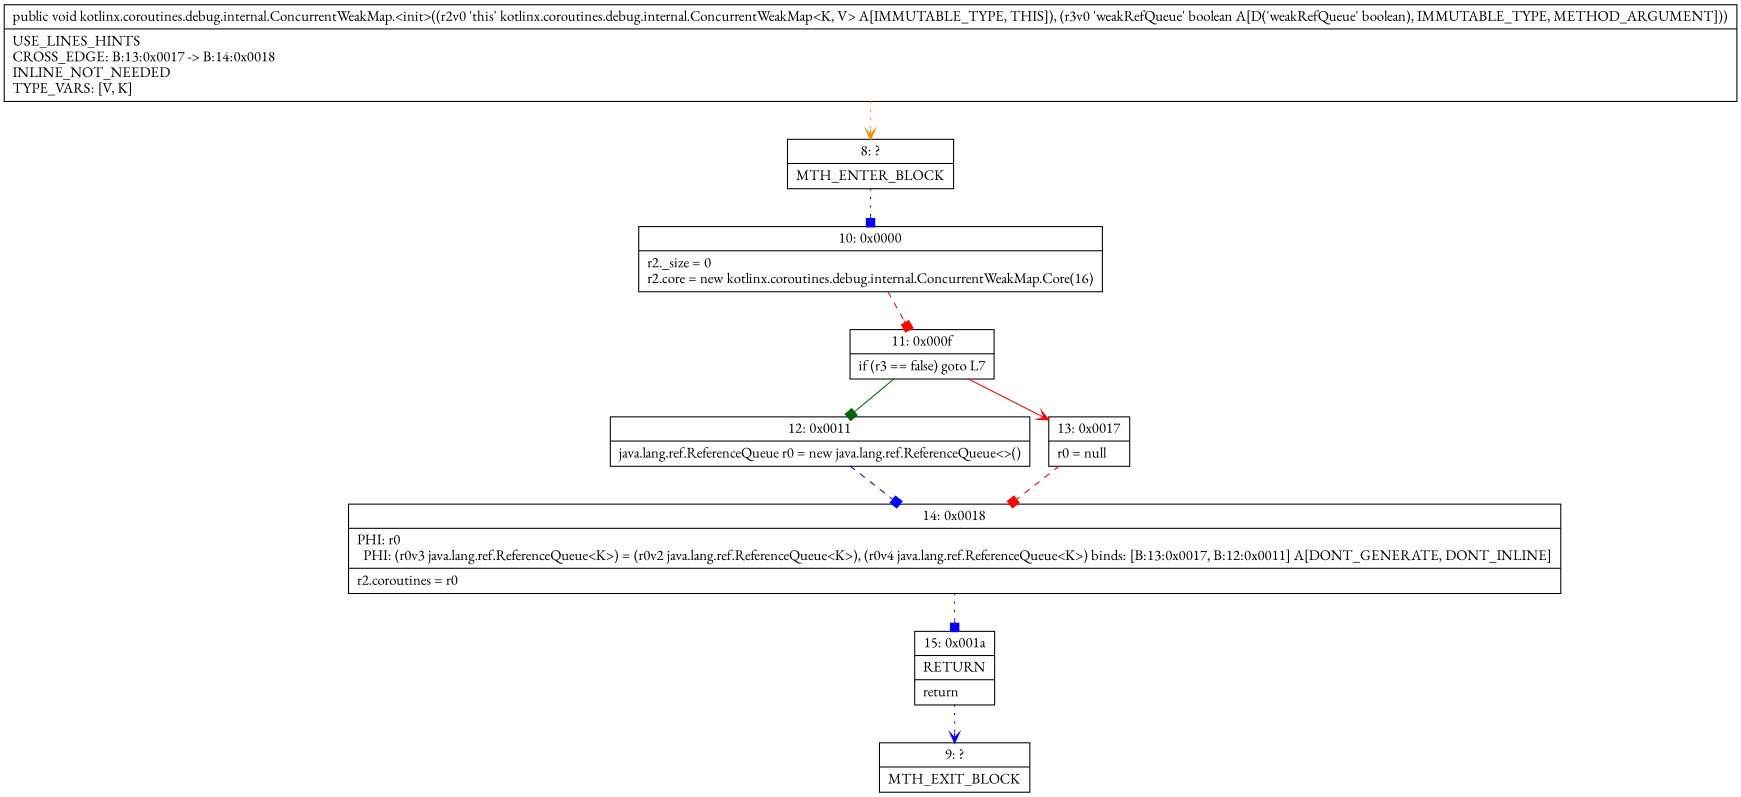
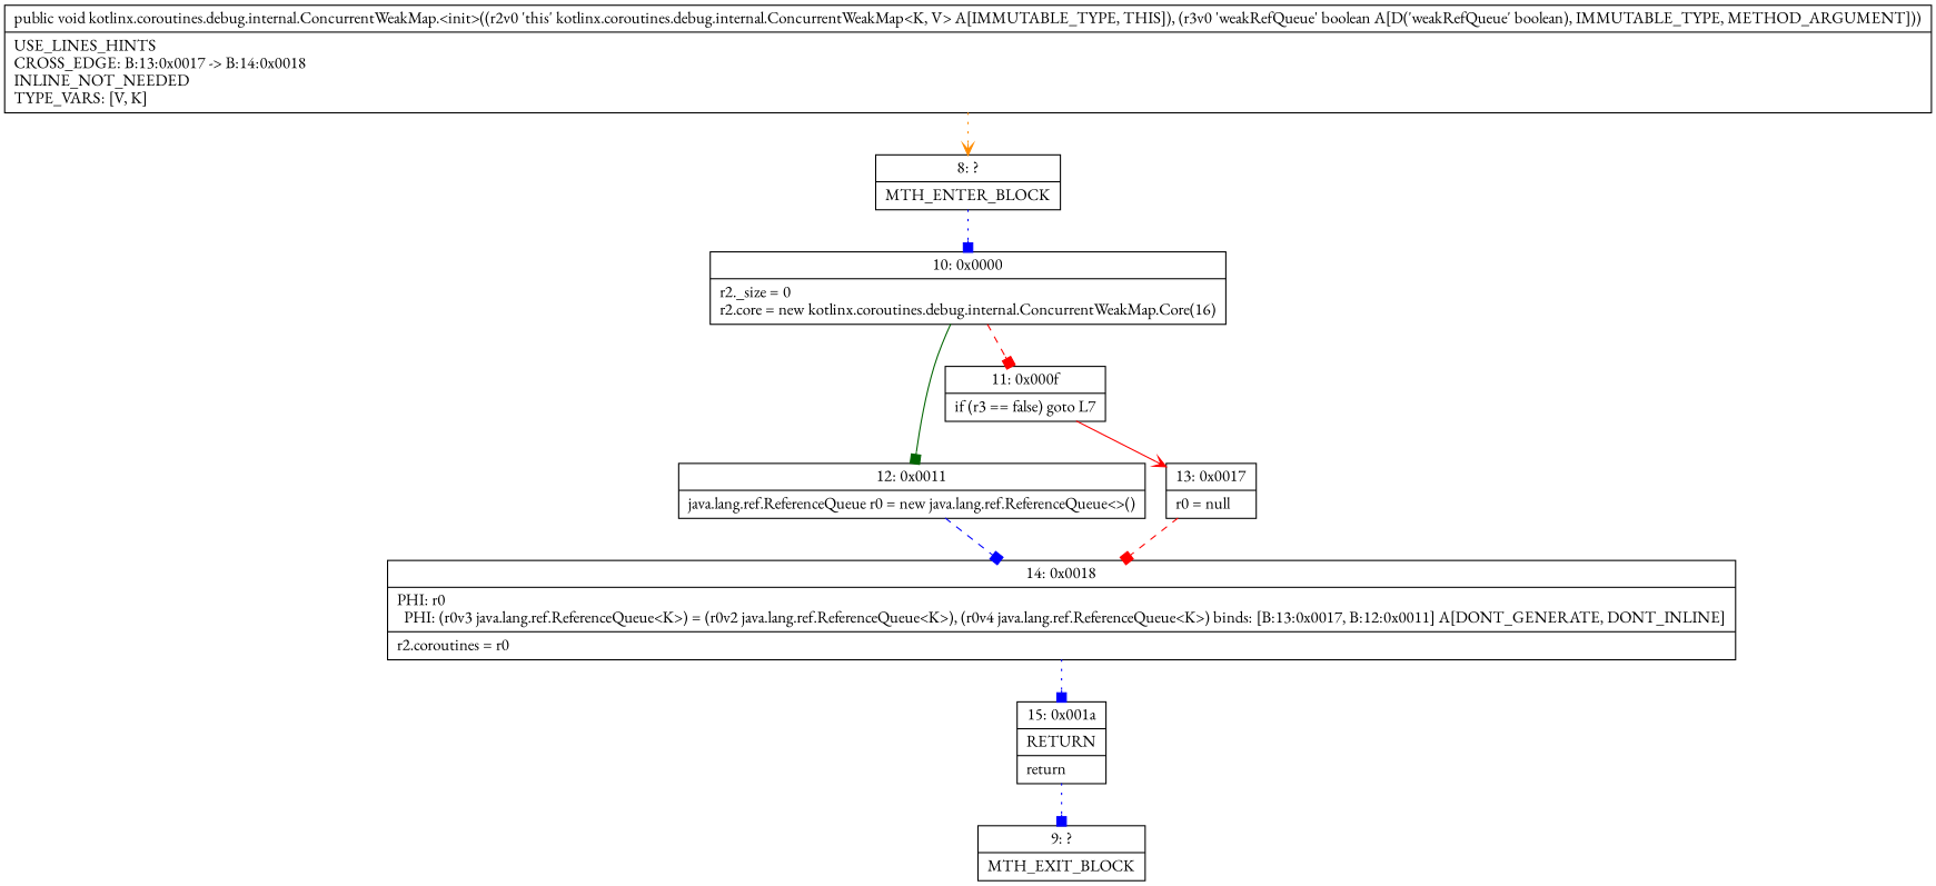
  digraph {
    fontname="EB Garamond"
    node [fontname="EB Garamond" shape=record]
    edge [arrowhead=box color=blue fontname="EB Garamond" style=dotted]
    n1 [label="{8\:\ ?|MTH_ENTER_BLOCK\l}"]
    n2 [label="{10\:\ 0x0000|r2._size = 0\lr2.core = new kotlinx.coroutines.debug.internal.ConcurrentWeakMap.Core(16)\l}"]
    n3 [label="{11\:\ 0x000f|if (r3 == false) goto L7\l}"]
    n4 [label="{12\:\ 0x0011|java.lang.ref.ReferenceQueue r0 = new java.lang.ref.ReferenceQueue\<\>()\l}"]
    n5 [label="{13\:\ 0x0017|r0 = null\l}"]
    n6 [label="{14\:\ 0x0018|PHI: r0 \l  PHI: (r0v3 java.lang.ref.ReferenceQueue\<K\>) = (r0v2 java.lang.ref.ReferenceQueue\<K\>), (r0v4 java.lang.ref.ReferenceQueue\<K\>) binds: [B:13:0x0017, B:12:0x0011] A[DONT_GENERATE, DONT_INLINE]\l|r2.coroutines = r0\l}"]
    n7 [label="{15\:\ 0x001a|RETURN\l|return\l}"]
    n8 [label="{9\:\ ?|MTH_EXIT_BLOCK\l}"]
    n9 [label="{public void kotlinx.coroutines.debug.internal.ConcurrentWeakMap.\<init\>((r2v0 'this' kotlinx.coroutines.debug.internal.ConcurrentWeakMap\<K, V\> A[IMMUTABLE_TYPE, THIS]), (r3v0 'weakRefQueue' boolean A[D('weakRefQueue' boolean), IMMUTABLE_TYPE, METHOD_ARGUMENT]))  | USE_LINES_HINTS\lCROSS_EDGE: B:13:0x0017 \-\> B:14:0x0018\lINLINE_NOT_NEEDED\lTYPE_VARS: [V, K]\l}"]
    n1 -> n2
    n2 -> n3 [color=red style=dashed]
-   n3 -> n4 [color=darkgreen style=solid]
+   n2 -> n4 [color=darkgreen style=solid]
    n3 -> n5 [arrowhead=vee color=red style=solid]
    n4 -> n6 [style=dashed]
    n5 -> n6 [color=red style=dashed]
    n6 -> n7
-   n7 -> n8 [arrowhead=vee]
+   n7 -> n8
    n9 -> n1 [arrowhead=vee color=darkorange]
  }
